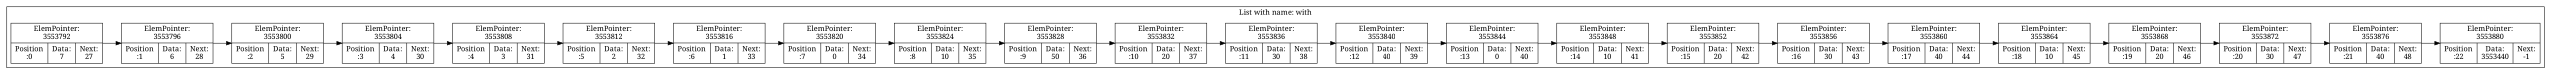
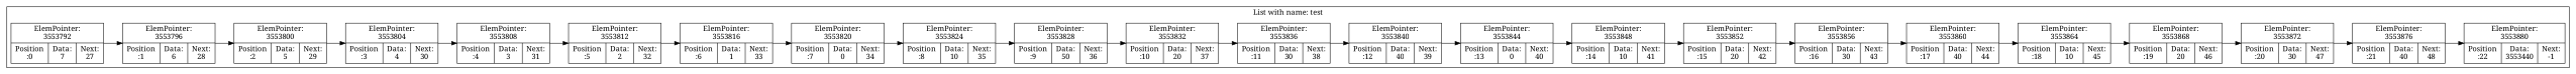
  digraph {
    rankdir=LR
    fontname="Noto Serif"
    node [shape=record fontname="Noto Serif"]
    edge [fontname="Noto Serif"]
    n1 [label="ElemPointer:\n3553792 | {Position\n:0 | Data:\n7 | Next:\n27}"]
    n2 [label="ElemPointer:\n3553796 | {Position\n:1 | Data:\n6 | Next:\n28}"]
    n3 [label="ElemPointer:\n3553800 | {Position\n:2 | Data:\n5 | Next:\n29}"]
    n4 [label="ElemPointer:\n3553804 | {Position\n:3 | Data:\n4 | Next:\n30}"]
    n5 [label="ElemPointer:\n3553808 | {Position\n:4 | Data:\n3 | Next:\n31}"]
    n6 [label="ElemPointer:\n3553812 | {Position\n:5 | Data:\n2 | Next:\n32}"]
    n7 [label="ElemPointer:\n3553816 | {Position\n:6 | Data:\n1 | Next:\n33}"]
    n8 [label="ElemPointer:\n3553820 | {Position\n:7 | Data:\n0 | Next:\n34}"]
    n9 [label="ElemPointer:\n3553824 | {Position\n:8 | Data:\n10 | Next:\n35}"]
    n10 [label="ElemPointer:\n3553828 | {Position\n:9 | Data:\n50 | Next:\n36}"]
    n11 [label="ElemPointer:\n3553832 | {Position\n:10 | Data:\n20 | Next:\n37}"]
    n12 [label="ElemPointer:\n3553836 | {Position\n:11 | Data:\n30 | Next:\n38}"]
    n13 [label="ElemPointer:\n3553840 | {Position\n:12 | Data:\n40 | Next:\n39}"]
    n14 [label="ElemPointer:\n3553844 | {Position\n:13 | Data:\n0 | Next:\n40}"]
    n15 [label="ElemPointer:\n3553848 | {Position\n:14 | Data:\n10 | Next:\n41}"]
    n16 [label="ElemPointer:\n3553852 | {Position\n:15 | Data:\n20 | Next:\n42}"]
    n17 [label="ElemPointer:\n3553856 | {Position\n:16 | Data:\n30 | Next:\n43}"]
    n18 [label="ElemPointer:\n3553860 | {Position\n:17 | Data:\n40 | Next:\n44}"]
    n19 [label="ElemPointer:\n3553864 | {Position\n:18 | Data:\n10 | Next:\n45}"]
    n20 [label="ElemPointer:\n3553868 | {Position\n:19 | Data:\n20 | Next:\n46}"]
    n21 [label="ElemPointer:\n3553872 | {Position\n:20 | Data:\n30 | Next:\n47}"]
    n22 [label="ElemPointer:\n3553876 | {Position\n:21 | Data:\n40 | Next:\n48}"]
    n23 [label="ElemPointer:\n3553880 | {Position\n:22 | Data:\n3553440 | Next:\n-1}"]
    subgraph cluster_1 {
-     label="List with name: with"
+     label="List with name: test"
      n1
      n2
      n3
      n4
      n5
      n6
      n7
      n8
      n9
      n10
      n11
      n12
      n13
      n14
      n15
      n16
      n17
      n18
      n19
      n20
      n21
      n22
      n23
    }
    n1 -> n2
    n2 -> n3
    n3 -> n4
    n4 -> n5
    n5 -> n6
    n6 -> n7
    n7 -> n8
    n8 -> n9
    n9 -> n10
    n10 -> n11
    n11 -> n12
    n12 -> n13
    n13 -> n14
    n14 -> n15
    n15 -> n16
    n16 -> n17
    n17 -> n18
    n18 -> n19
    n19 -> n20
    n20 -> n21
    n21 -> n22
    n22 -> n23
  }
